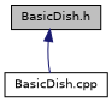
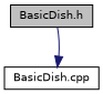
  digraph {
    node [color=black fontname=Helvetica fontsize=10 shape=record style=filled]
    n1 [fillcolor=grey75 fontcolor=black height=0.2 label="BasicDish.h" width=0.4]
    n2 [fillcolor=white height=0.2 label="BasicDish.cpp" width=0.4]
-   n1 -> n2 [color=midnightblue dir=back fontname=Helvetica fontsize=10 labelfontname=Helvetica labelfontsize=10 style=solid]
+   n2 -> n1 [color=midnightblue dir=back fontname=Helvetica fontsize=10 labelfontname=Helvetica labelfontsize=10 style=solid]
  }
